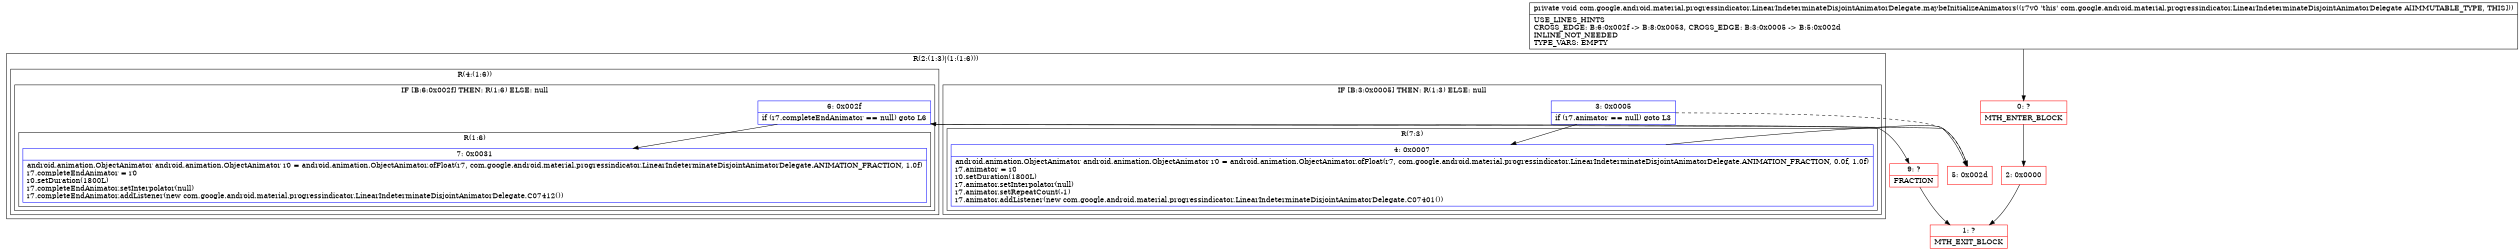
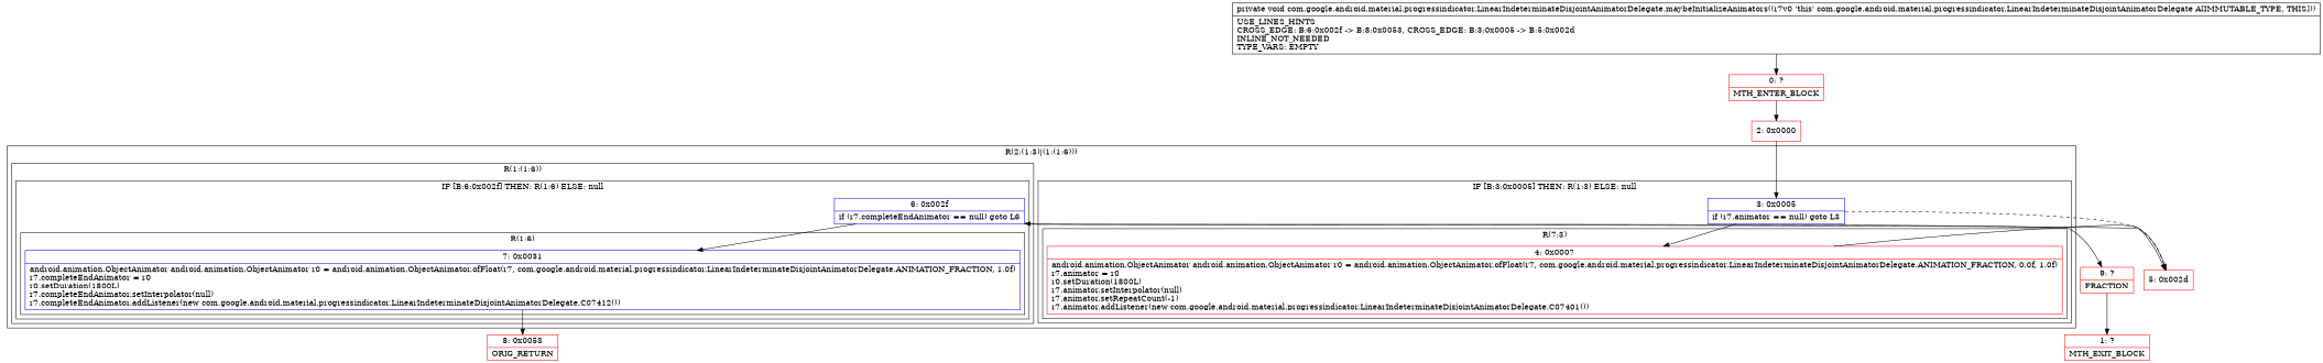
  digraph {
    node [color=red shape=record]
-   n1 [color=blue label="{4\:\ 0x0007|android.animation.ObjectAnimator android.animation.ObjectAnimator r0 = android.animation.ObjectAnimator.ofFloat(r7, com.google.android.material.progressindicator.LinearIndeterminateDisjointAnimatorDelegate.ANIMATION_FRACTION, 0.0f, 1.0f)\lr7.animator = r0\lr0.setDuration(1800L)\lr7.animator.setInterpolator(null)\lr7.animator.setRepeatCount(\-1)\lr7.animator.addListener(new com.google.android.material.progressindicator.LinearIndeterminateDisjointAnimatorDelegate.C07401())\l}"]
+   n1 [label="{4\:\ 0x0007|android.animation.ObjectAnimator android.animation.ObjectAnimator r0 = android.animation.ObjectAnimator.ofFloat(r7, com.google.android.material.progressindicator.LinearIndeterminateDisjointAnimatorDelegate.ANIMATION_FRACTION, 0.0f, 1.0f)\lr7.animator = r0\lr0.setDuration(1800L)\lr7.animator.setInterpolator(null)\lr7.animator.setRepeatCount(\-1)\lr7.animator.addListener(new com.google.android.material.progressindicator.LinearIndeterminateDisjointAnimatorDelegate.C07401())\l}"]
    n2 [color=blue label="{3\:\ 0x0005|if (r7.animator == null) goto L3\l}"]
    n3 [color=blue label="{7\:\ 0x0031|android.animation.ObjectAnimator android.animation.ObjectAnimator r0 = android.animation.ObjectAnimator.ofFloat(r7, com.google.android.material.progressindicator.LinearIndeterminateDisjointAnimatorDelegate.ANIMATION_FRACTION, 1.0f)\lr7.completeEndAnimator = r0\lr0.setDuration(1800L)\lr7.completeEndAnimator.setInterpolator(null)\lr7.completeEndAnimator.addListener(new com.google.android.material.progressindicator.LinearIndeterminateDisjointAnimatorDelegate.C07412())\l}"]
    n4 [color=blue label="{6\:\ 0x002f|if (r7.completeEndAnimator == null) goto L6\l}"]
    n5 [label="{5\:\ 0x002d}"]
+   n6 [label="{8\:\ 0x0053|ORIG_RETURN\l}"]
    n7 [label="{9\:\ ?|FRACTION\l}"]
    n8 [label="{1\:\ ?|MTH_EXIT_BLOCK\l}"]
    n9 [label="{0\:\ ?|MTH_ENTER_BLOCK\l}"]
    n10 [label="{2\:\ 0x0000}"]
    n11 [label="{private void com.google.android.material.progressindicator.LinearIndeterminateDisjointAnimatorDelegate.maybeInitializeAnimators((r7v0 'this' com.google.android.material.progressindicator.LinearIndeterminateDisjointAnimatorDelegate A[IMMUTABLE_TYPE, THIS]))  | USE_LINES_HINTS\lCROSS_EDGE: B:6:0x002f \-\> B:8:0x0053, CROSS_EDGE: B:3:0x0005 \-\> B:5:0x002d\lINLINE_NOT_NEEDED\lTYPE_VARS: EMPTY\l}" color=""]
    subgraph cluster_1 {
      label="R(2:(1:3)|(1:(1:6)))"
      subgraph cluster_2 {
        label="IF [B:3:0x0005] THEN: R(1:3) ELSE: null"
        n2
        subgraph cluster_3 {
          label="R(7:3)"
          n1
        }
      }
      subgraph cluster_4 {
-       label="R(4:(1:6))"
+       label="R(1:(1:6))"
        subgraph cluster_5 {
          label="IF [B:6:0x002f] THEN: R(1:6) ELSE: null"
          n4
          subgraph cluster_6 {
            label="R(1:6)"
            n3
          }
        }
      }
    }
    n1 -> n5
    n2 -> n1
    n2 -> n5 [style=dashed]
+   n3 -> n6
    n4 -> n3
    n4 -> n7 [style=solid]
    n5 -> n4
    n7 -> n8
    n9 -> n10
-   n10 -> n8
+   n10 -> n2
    n11 -> n9
  }
